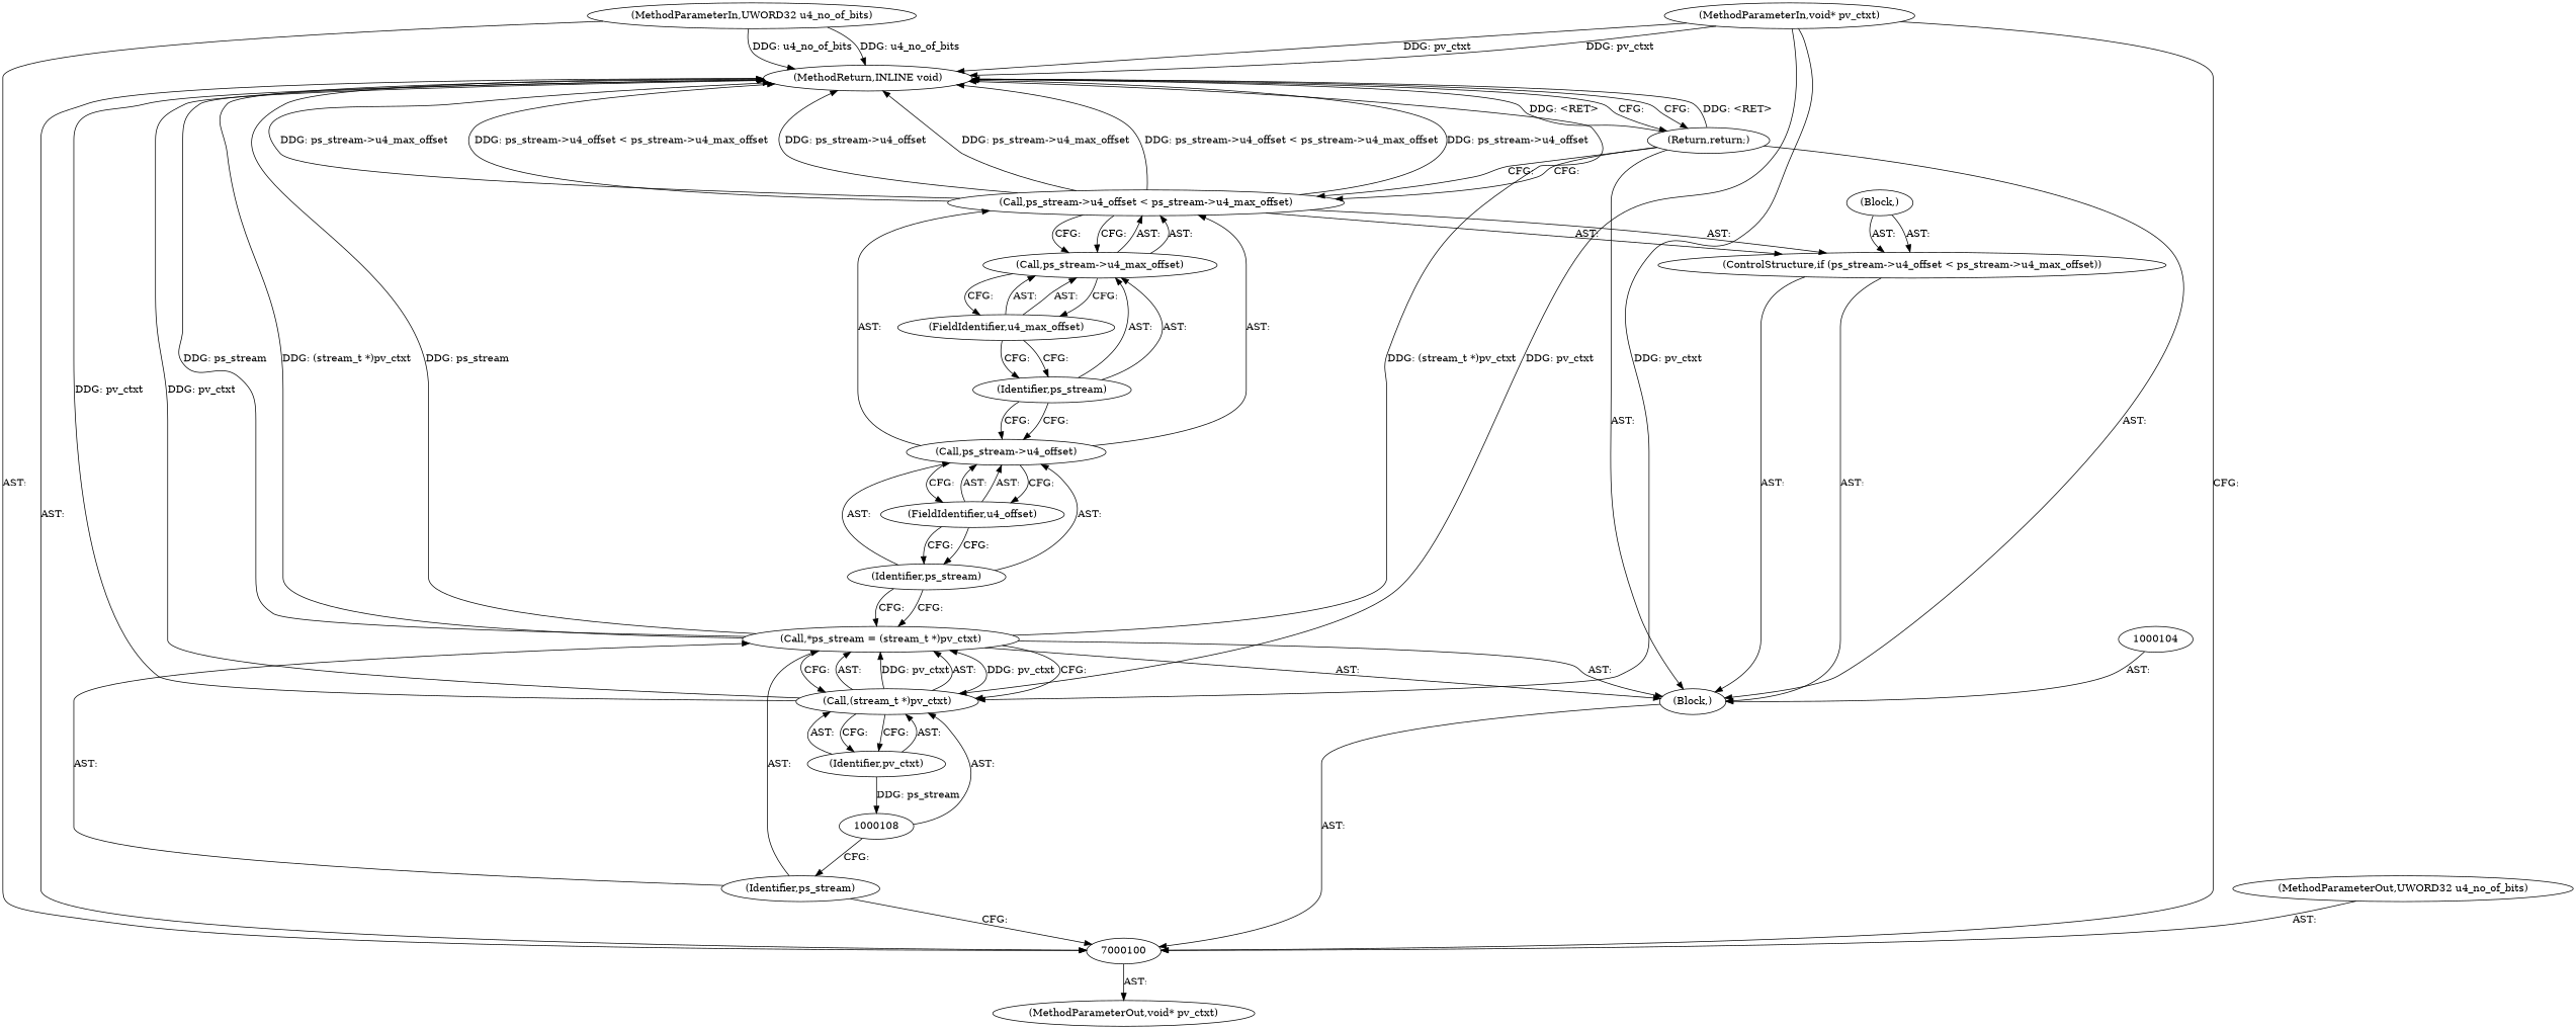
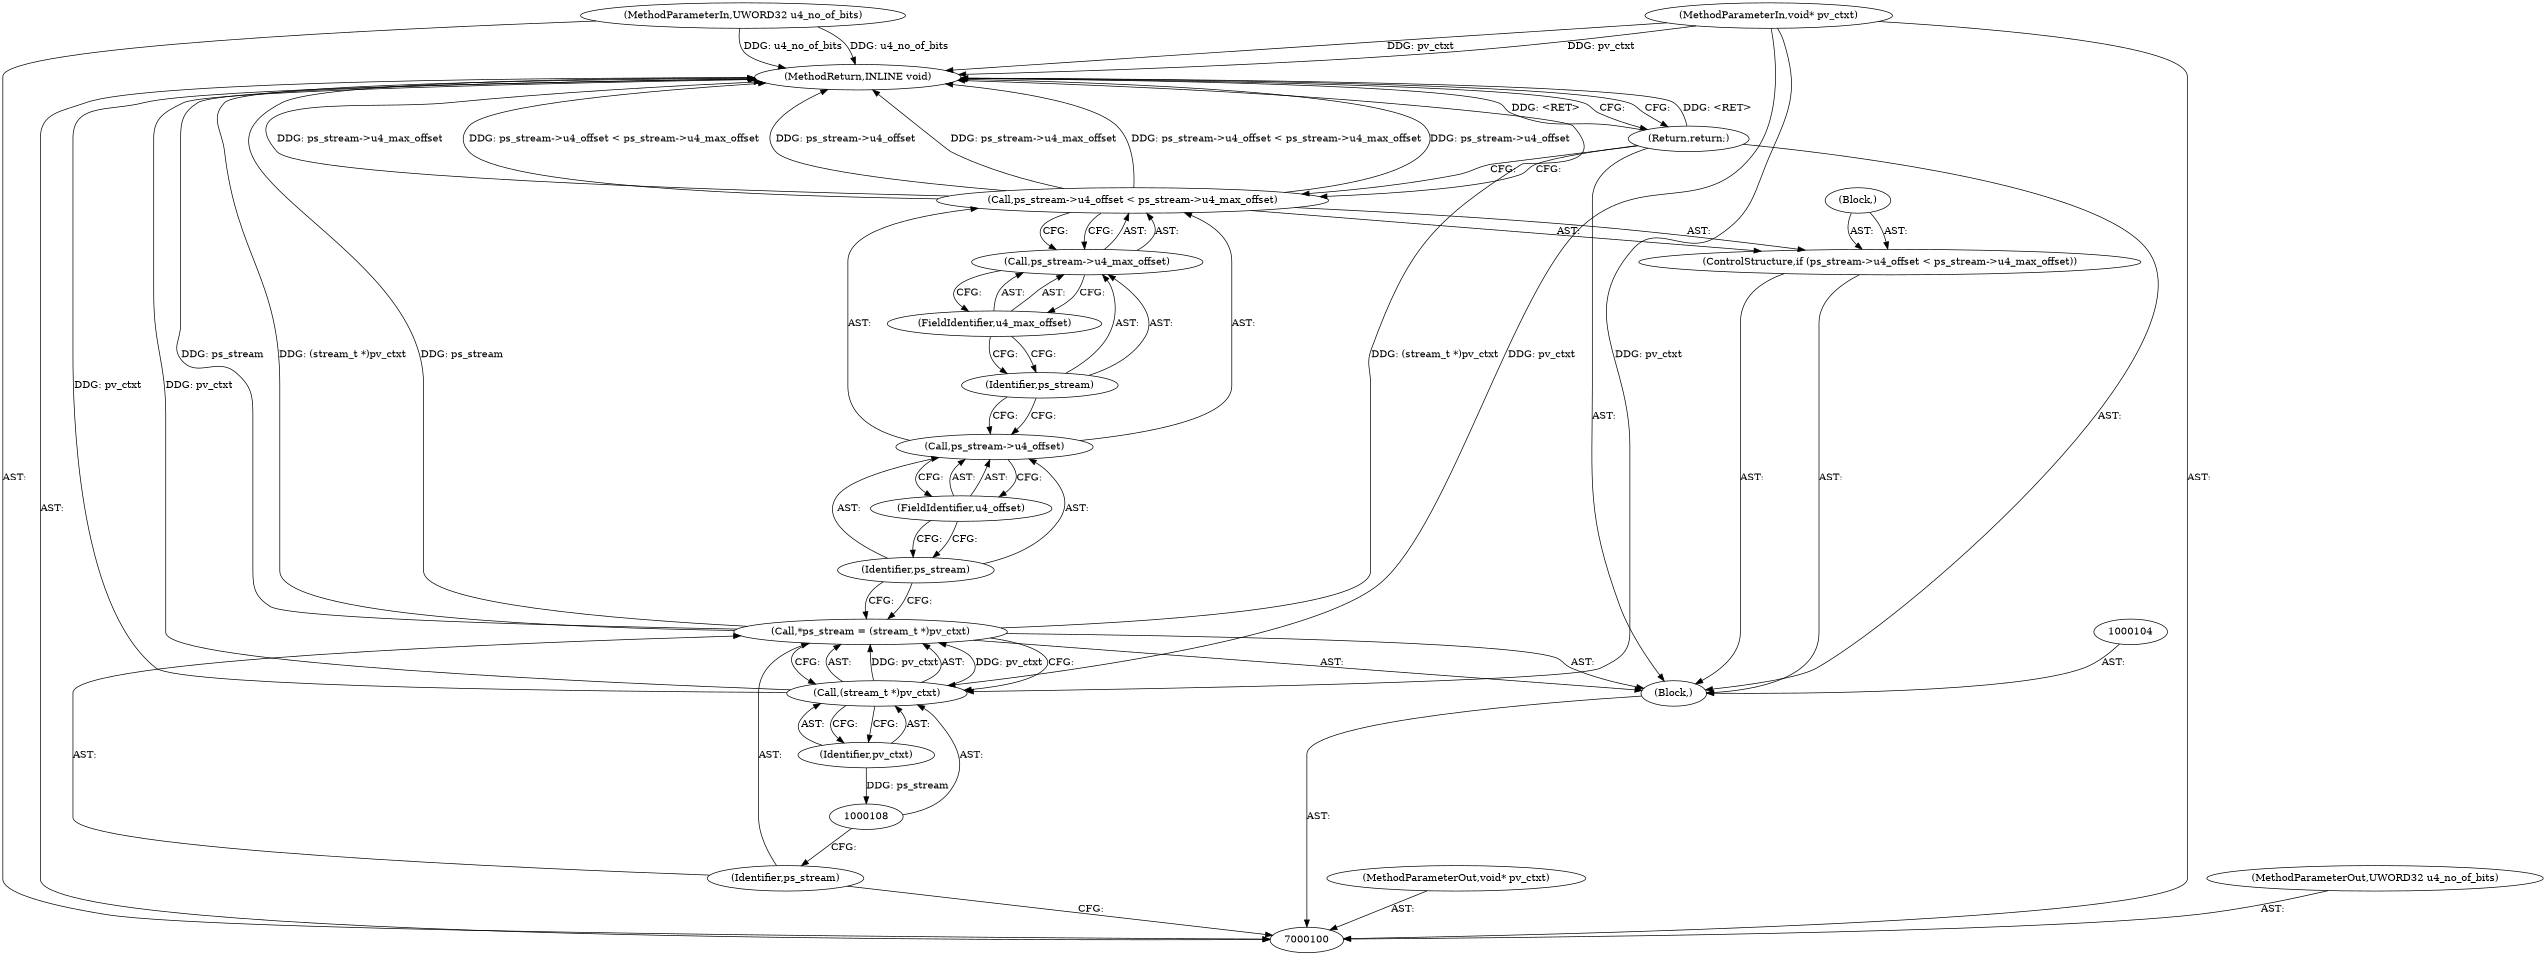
  digraph {
    n1 [label="(MethodReturn,INLINE void)"]
    n2 [label="(Return,return;)"]
    n3 [label=7000100]
    n4 [label="(Block,)"]
    n5 [label="(Call,ps_stream->u4_offset < ps_stream->u4_max_offset)"]
    n6 [label="(MethodParameterIn,void* pv_ctxt)"]
    n7 [label="(Call,(stream_t *)pv_ctxt)"]
    n8 [label="(Call,*ps_stream = (stream_t *)pv_ctxt)"]
    n9 [label="(Identifier,pv_ctxt)"]
    n10 [label="(MethodParameterOut,void* pv_ctxt)"]
    n11 [label="(MethodParameterIn,UWORD32 u4_no_of_bits)"]
    n12 [label="(MethodParameterOut,UWORD32 u4_no_of_bits)"]
    n13 [label="(Call,ps_stream->u4_max_offset)"]
    n14 [label="(ControlStructure,if (ps_stream->u4_offset < ps_stream->u4_max_offset))"]
    n15 [label="(Identifier,ps_stream)"]
    1000108
    n17 [label="(FieldIdentifier,u4_offset)"]
    n18 [label="(Call,ps_stream->u4_offset)"]
    n19 [label="(Identifier,ps_stream)"]
    n20 [label="(FieldIdentifier,u4_max_offset)"]
    n21 [label="(Identifier,ps_stream)"]
    n22 [label="(Block,)"]
    1000104
    n1 -> n2 [label="CFG: "]
    n1 -> n2 [label="CFG: "]
    n1 -> n3 [label="AST: "]
    n2 -> n1 [label="DDG: <RET>"]
    n2 -> n1 [label="DDG: <RET>"]
    n2 -> n4 [label="AST: "]
    n2 -> n4 [label="AST: "]
    n2 -> n5 [label="CFG: "]
    n2 -> n5 [label="CFG: "]
    n4 -> n3 [label="AST: "]
    n5 -> n1 [label="DDG: ps_stream->u4_max_offset"]
    n5 -> n1 [label="DDG: ps_stream->u4_offset < ps_stream->u4_max_offset"]
    n5 -> n1 [label="DDG: ps_stream->u4_offset"]
    n5 -> n1 [label="DDG: ps_stream->u4_max_offset"]
    n5 -> n1 [label="DDG: ps_stream->u4_offset < ps_stream->u4_max_offset"]
    n5 -> n1 [label="DDG: ps_stream->u4_offset"]
    n5 -> n13 [label="CFG: "]
    n5 -> n13 [label="CFG: "]
    n5 -> n14 [label="AST: "]
    n5 -> n14 [label="AST: "]
    n6 -> n1 [label="DDG: pv_ctxt"]
    n6 -> n1 [label="DDG: pv_ctxt"]
-   n6 -> n3 [label="CFG: "]
+   n6 -> n3 [label="AST: "]
    n6 -> n7 [label="DDG: pv_ctxt"]
    n6 -> n7 [label="DDG: pv_ctxt"]
    n7 -> n1 [label="DDG: pv_ctxt"]
    n7 -> n1 [label="DDG: pv_ctxt"]
    n7 -> n8 [label="AST: "]
    n7 -> n8 [label="DDG: pv_ctxt"]
    n7 -> n8 [label="AST: "]
    n7 -> n8 [label="DDG: pv_ctxt"]
    n7 -> n9 [label="CFG: "]
    n7 -> n9 [label="CFG: "]
    n8 -> n1 [label="DDG: (stream_t *)pv_ctxt"]
    n8 -> n1 [label="DDG: ps_stream"]
    n8 -> n1 [label="DDG: (stream_t *)pv_ctxt"]
    n8 -> n1 [label="DDG: ps_stream"]
    n8 -> n4 [label="AST: "]
    n8 -> n4 [label="AST: "]
    n8 -> n7 [label="CFG: "]
    n8 -> n7 [label="CFG: "]
    n9 -> n7 [label="AST: "]
    n9 -> n7 [label="AST: "]
    n9 -> 1000108 [label="DDG: ps_stream"]
-   n3 -> n10 [label="AST: "]
+   n10 -> n3 [label="AST: "]
    n11 -> n1 [label="DDG: u4_no_of_bits"]
    n11 -> n1 [label="DDG: u4_no_of_bits"]
    n11 -> n3 [label="AST: "]
    n12 -> n3 [label="AST: "]
    n13 -> n5 [label="AST: "]
    n13 -> n5 [label="AST: "]
    n13 -> n20 [label="CFG: "]
    n13 -> n20 [label="CFG: "]
    n14 -> n4 [label="AST: "]
    n14 -> n4 [label="AST: "]
    n15 -> n3 [label="CFG: "]
    n15 -> n8 [label="AST: "]
    n15 -> n8 [label="AST: "]
    1000108 -> n7 [label="AST: "]
    1000108 -> n15 [label="CFG: "]
    n17 -> n18 [label="AST: "]
    n17 -> n18 [label="AST: "]
    n17 -> n19 [label="CFG: "]
    n17 -> n19 [label="CFG: "]
    n18 -> n5 [label="AST: "]
    n18 -> n5 [label="AST: "]
    n18 -> n17 [label="CFG: "]
    n18 -> n17 [label="CFG: "]
    n19 -> n8 [label="CFG: "]
    n19 -> n8 [label="CFG: "]
    n19 -> n18 [label="AST: "]
    n19 -> n18 [label="AST: "]
    n20 -> n13 [label="AST: "]
    n20 -> n13 [label="AST: "]
    n20 -> n21 [label="CFG: "]
    n20 -> n21 [label="CFG: "]
    n21 -> n13 [label="AST: "]
    n21 -> n13 [label="AST: "]
    n21 -> n18 [label="CFG: "]
    n21 -> n18 [label="CFG: "]
    n22 -> n14 [label="AST: "]
    n22 -> n14 [label="AST: "]
    1000104 -> n4 [label="AST: "]
  }
